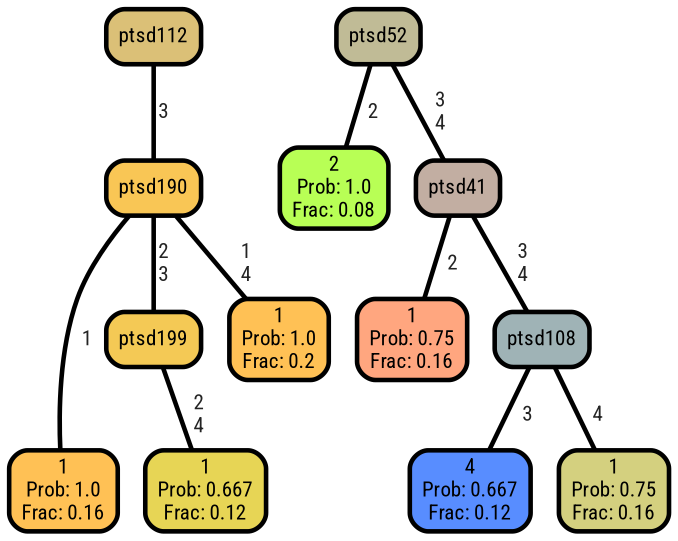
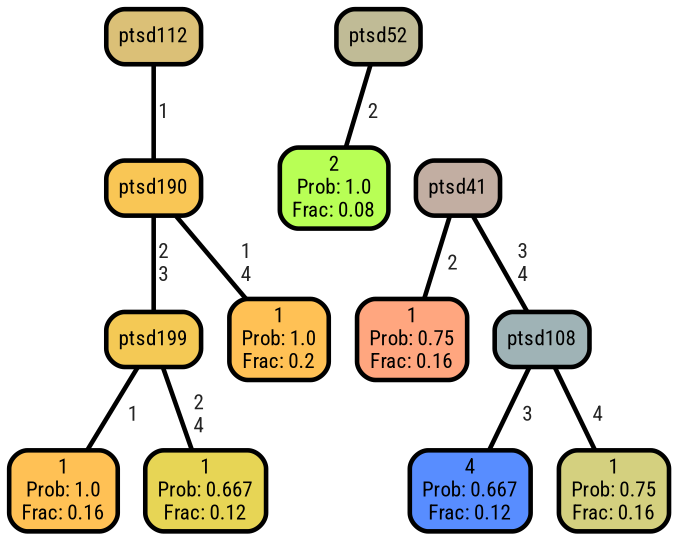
  graph {
    fontname="Roboto Condensed"
    ranksep="0 equally"
    splines=straight
    node [color=black fillcolor="#ffc155" fontcolor=black fontname="Roboto Condensed" penwidth=3 shape=box style="filled, rounded"]
    edge [color=black fontcolor=grey14 fontname="Roboto Condensed" fontweight=bold penwidth=3]
    n1 [label="1\nProb: 1.0\nFrac: 0.16"]
    n2 [fillcolor="#f4c955" label=ptsd199]
    n3 [fillcolor="#e7d555" label="1\nProb: 0.667\nFrac: 0.12"]
    n4 [fillcolor="#f9c655" label=ptsd190]
    n5 [label="1\nProb: 1.0\nFrac: 0.2"]
    n6 [fillcolor="#dbc077" label=ptsd112]
    n7 [fillcolor="#c0bb96" label=ptsd52]
    n8 [fillcolor="#b8ff55" label="2\nProb: 1.0\nFrac: 0.08"]
    n9 [fillcolor="#c2aea2" label=ptsd41]
    n10 [fillcolor="#ffa67f" label="1\nProb: 0.75\nFrac: 0.16"]
    n11 [fillcolor="#9fb3b6" label=ptsd108]
    n12 [fillcolor="#588dff" label="4\nProb: 0.667\nFrac: 0.12"]
    n13 [fillcolor="#d4d07f" label="1\nProb: 0.75\nFrac: 0.16"]
    subgraph sub_1 {
      rank=same
    }
-   n4 -- n1 [label=" 1"]
+   n2 -- n1 [label=" 1"]
    n2 -- n3 [label=" 2\n 4"]
    n4 -- n2 [label=" 2\n 3"]
    n4 -- n5 [label=" 1\n 4"]
-   n6 -- n4 [label=" 3"]
+   n6 -- n4 [label=" 1"]
    n7 -- n8 [label=" 2"]
-   n7 -- n9 [label=" 3\n 4"]
    n9 -- n10 [label=" 2"]
    n9 -- n11 [label=" 3\n 4"]
    n11 -- n12 [label=" 3"]
    n11 -- n13 [label=" 4"]
  }
